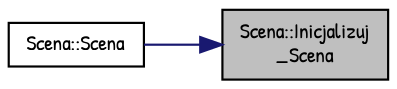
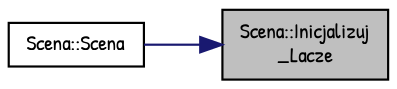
  digraph {
    rankdir=RL
    fontname="Patrick Hand"
    node [color=black fontname="Patrick Hand" fontsize=10 shape=record style=filled]
-   n1 [fillcolor=grey75 fontcolor=black height=0.2 label="Scena::Inicjalizuj\l_Scena" width=0.4]
+   n1 [fillcolor=grey75 fontcolor=black height=0.2 label="Scena::Inicjalizuj\l_Lacze" width=0.4]
    n2 [fillcolor=white height=0.2 label="Scena::Scena" width=0.4]
    n1 -> n2 [color=midnightblue dir=back fontname="Patrick Hand" fontsize=10 labelfontname=FreeSans labelfontsize=10 style=solid]
  }
